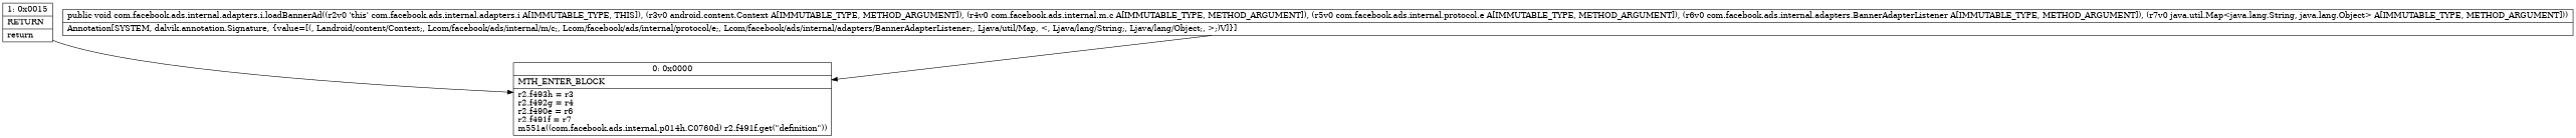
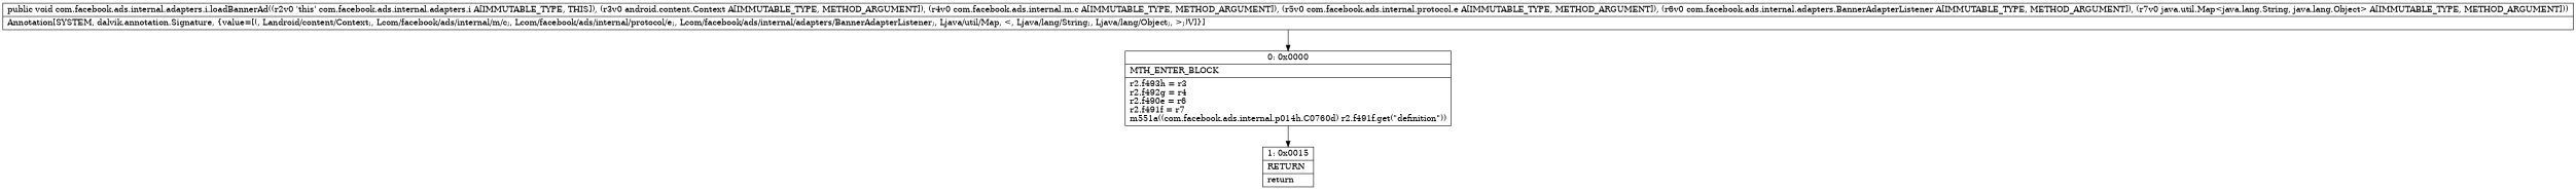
  digraph {
    node [shape=record]
    n1 [label="{0\:\ 0x0000|MTH_ENTER_BLOCK\l|r2.f493h = r3\lr2.f492g = r4\lr2.f490e = r6\lr2.f491f = r7\lm551a((com.facebook.ads.internal.p014h.C0760d) r2.f491f.get(\"definition\"))\l}"]
    n2 [label="{1\:\ 0x0015|RETURN\l|return\l}"]
    n3 [label="{public void com.facebook.ads.internal.adapters.i.loadBannerAd((r2v0 'this' com.facebook.ads.internal.adapters.i A[IMMUTABLE_TYPE, THIS]), (r3v0 android.content.Context A[IMMUTABLE_TYPE, METHOD_ARGUMENT]), (r4v0 com.facebook.ads.internal.m.c A[IMMUTABLE_TYPE, METHOD_ARGUMENT]), (r5v0 com.facebook.ads.internal.protocol.e A[IMMUTABLE_TYPE, METHOD_ARGUMENT]), (r6v0 com.facebook.ads.internal.adapters.BannerAdapterListener A[IMMUTABLE_TYPE, METHOD_ARGUMENT]), (r7v0 java.util.Map\<java.lang.String, java.lang.Object\> A[IMMUTABLE_TYPE, METHOD_ARGUMENT]))  | Annotation[SYSTEM, dalvik.annotation.Signature, \{value=[(, Landroid\/content\/Context;, Lcom\/facebook\/ads\/internal\/m\/c;, Lcom\/facebook\/ads\/internal\/protocol\/e;, Lcom\/facebook\/ads\/internal\/adapters\/BannerAdapterListener;, Ljava\/util\/Map, \<, Ljava\/lang\/String;, Ljava\/lang\/Object;, \>;)V]\}]\l}"]
-   n2 -> n1
+   n1 -> n2
    n3 -> n1
  }
